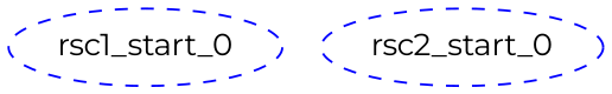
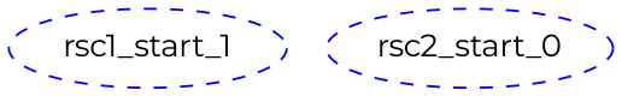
  digraph {
    fontname=Montserrat
    node [color=blue fontcolor=black style=dashed fontname=Montserrat]
-   rsc1_start_0
+   rsc1_start_0 [label=rsc1_start_1]
    rsc2_start_0
  }
